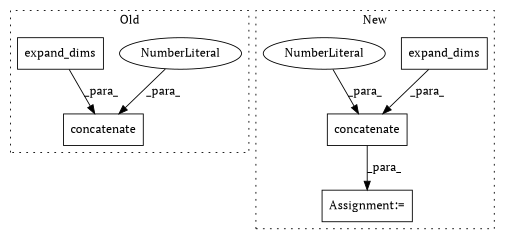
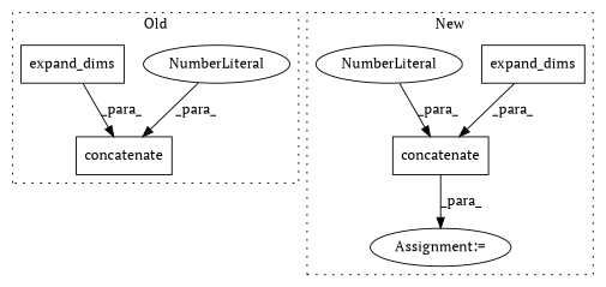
  digraph {
    fontname="PT Serif"
    node [a=32 l="12,1" shape=box fontname="PT Serif"]
    edge [fontname="PT Serif"]
    n1 [label=concatenate s="3107,3181"]
    n2 [a=34 l=1 label=NumberLiteral s=3180 shape=ellipse]
    n3 [label=expand_dims s="3151,3177"]
    n4 [label=expand_dims s="3474,3500"]
-   n5 [a=7 l=1 label="Assignment:=" s=3393]
+   n5 [a=7 l=1 label="Assignment:=" s=3393 shape=ellipse]
    n6 [label=concatenate s="3419,3504"]
    n7 [a=34 l=1 label=NumberLiteral s=3503 shape=ellipse]
    subgraph cluster_1 {
      label=Old
      style=dotted
      n1
      n2
      n3
    }
    subgraph cluster_2 {
      label=New
      style=dotted
      n4
      n5
      n6
      n7
    }
    n2 -> n1 [label=_para_]
    n3 -> n1 [label=_para_]
    n4 -> n6 [label=_para_]
    n6 -> n5 [label=_para_]
    n7 -> n6 [label=_para_]
  }
